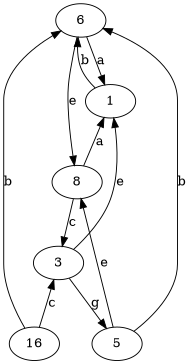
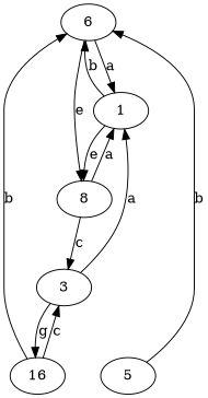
  strict digraph {
    n1 [label=6]
    1
    8
    3
    n5 [label=16]
    5
    n1 -> 1 [label=a]
    n1 -> 8 [label=e]
    1 -> n1 [label=b]
-   5 -> 8 [label=e]
+   1 -> 8 [label=e]
    8 -> 1 [label=a]
    8 -> 3 [label=c]
-   3 -> 1 [label=e]
-   3 -> 5 [label=g]
+   3 -> 1 [label=a]
+   3 -> n5 [label=g]
    n5 -> n1 [label=b]
    n5 -> 3 [label=c]
    5 -> n1 [label=b]
  }
